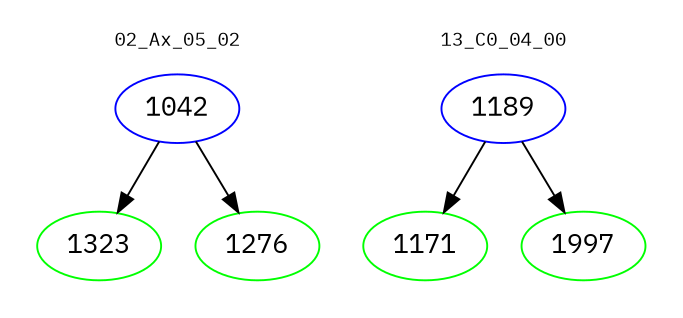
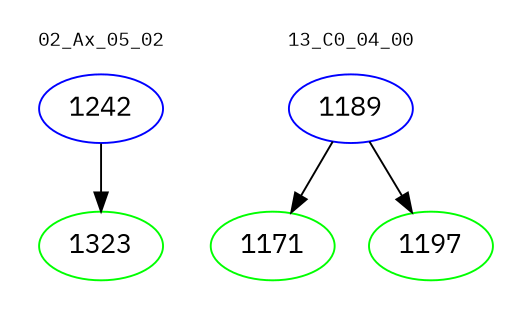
  digraph {
    fontname="IBM Plex Mono"
    node [color=green fontname="IBM Plex Mono"]
    edge [color=black fontname="IBM Plex Mono"]
-   n1 [color=blue label=1042]
+   n1 [color=blue label=1242]
    n2 [label=1323]
-   n3 [label=1276]
    n4 [color=blue label=1189]
    n5 [label=1171]
-   n6 [label=1997]
+   n6 [label=1197]
    subgraph cluster_1 {
      color=white
      fontsize=10
      label="02_Ax_05_02"
      n1
      n2
-     n3
    }
    subgraph cluster_2 {
      color=white
      fontsize=10
      label="13_C0_04_00"
      n4
      n5
      n6
    }
    n1 -> n2
-   n1 -> n3
    n4 -> n5
    n4 -> n6
  }
